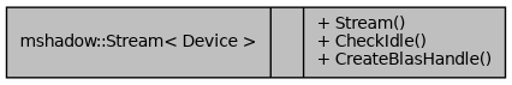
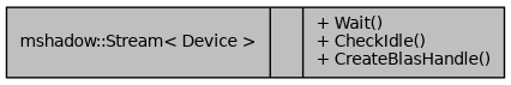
  digraph {
    rankdir=LR
-   n1 [color=black fillcolor=grey75 fontcolor=black fontname=Helvetica fontsize=10 height=0.2 label="{mshadow::Stream\< Device \>\n||+ Stream()\l+ CheckIdle()\l+ CreateBlasHandle()\l}" shape=record style=filled width=0.4]
+   n1 [color=black fillcolor=grey75 fontcolor=black fontname=Helvetica fontsize=10 height=0.2 label="{mshadow::Stream\< Device \>\n||+ Wait()\l+ CheckIdle()\l+ CreateBlasHandle()\l}" shape=record style=filled width=0.4]
  }
